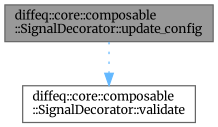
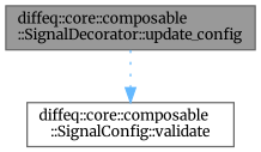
  digraph {
    rankdir=TB
    fontname=Merriweather
    node [fontname=Merriweather fontsize=10 shape=box style=filled]
    n1 [color=gray40 fillcolor=grey60 fontcolor=black height=0.2 label="diffeq::core::composable\l::SignalDecorator::update_config" width=0.4]
-   n2 [color=grey40 fillcolor=white height=0.2 label="diffeq::core::composable\l::SignalDecorator::validate" width=0.4]
+   n2 [color=grey40 fillcolor=white height=0.2 label="diffeq::core::composable\l::SignalConfig::validate" width=0.4]
    n1 -> n2 [color=steelblue1 fontname=Merriweather fontsize=10 labelfontname=Helvetica labelfontsize=10 style=dotted]
  }
